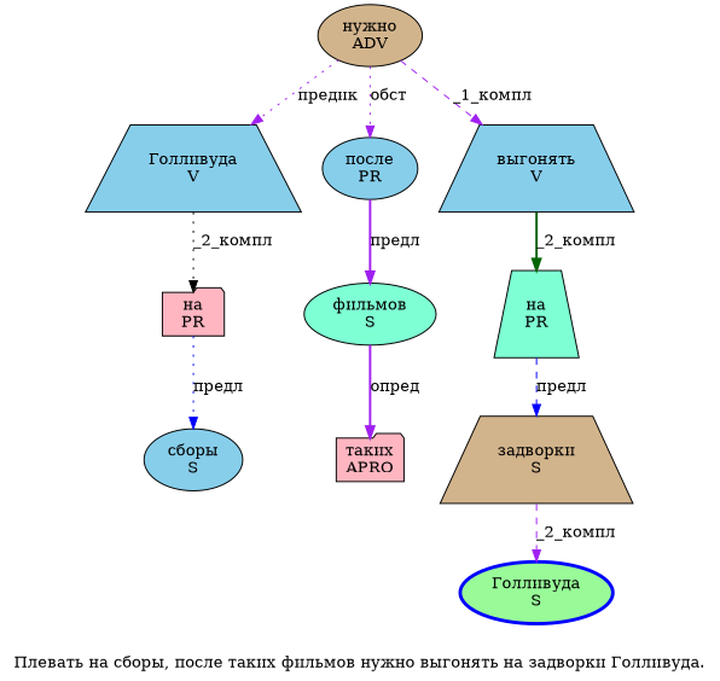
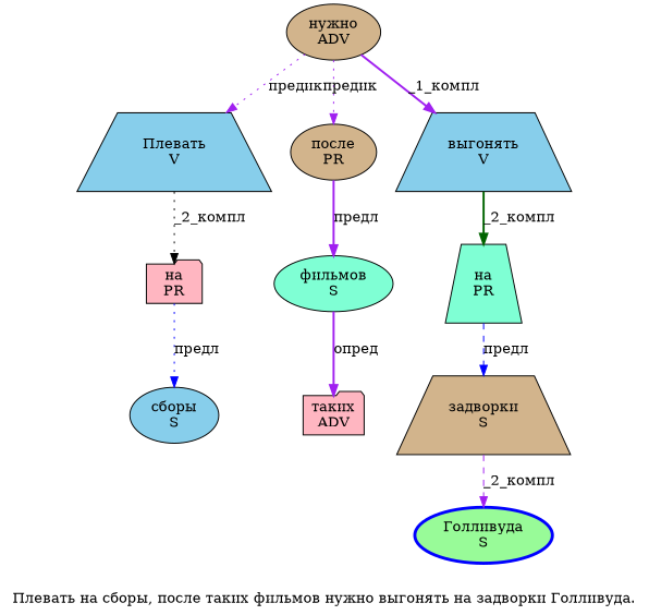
  digraph {
    label="Плевать на сборы, после таких фильмов нужно выгонять на задворки Голливуда."
    node [fillcolor=skyblue penwidth=1 shape=ellipse style=filled]
    edge [color=purple style=dotted]
-   n1 [label="Голливуда\nV" shape=trapezium]
+   n1 [label="Плевать\nV" shape=trapezium]
    n2 [fillcolor=lightpink label="на\nPR" shape=folder]
    n3 [label="сборы\nS"]
-   n4 [label="после\nPR"]
+   n4 [fillcolor=tan label="после\nPR"]
    n5 [fillcolor=aquamarine label="фильмов\nS"]
-   n6 [fillcolor=lightpink label="таких\nAPRO" shape=folder]
+   n6 [fillcolor=lightpink label="таких\nADV" shape=folder]
    n7 [fillcolor=tan label="нужно\nADV"]
    n8 [label="выгонять\nV" shape=trapezium]
    n9 [fillcolor=aquamarine label="на\nPR" shape=trapezium]
    n10 [fillcolor=tan label="задворки\nS" shape=trapezium]
    n11 [color=blue fillcolor=palegreen label="Голливуда\nS" penwidth=3]
    n1 -> n2 [color=black label="_2_компл"]
    n2 -> n3 [color=blue label="предл"]
    n4 -> n5 [label="предл" style=bold]
    n5 -> n6 [label="опред" style=bold]
    n7 -> n1 [label="предик"]
-   n7 -> n4 [label="обст"]
-   n7 -> n8 [label="_1_компл" style=dashed]
+   n7 -> n4 [label="предик"]
+   n7 -> n8 [label="_1_компл" style=bold]
    n8 -> n9 [color=darkgreen label="_2_компл" style=bold]
    n9 -> n10 [color=blue label="предл" style=dashed]
    n10 -> n11 [label="_2_компл" style=dashed]
  }
